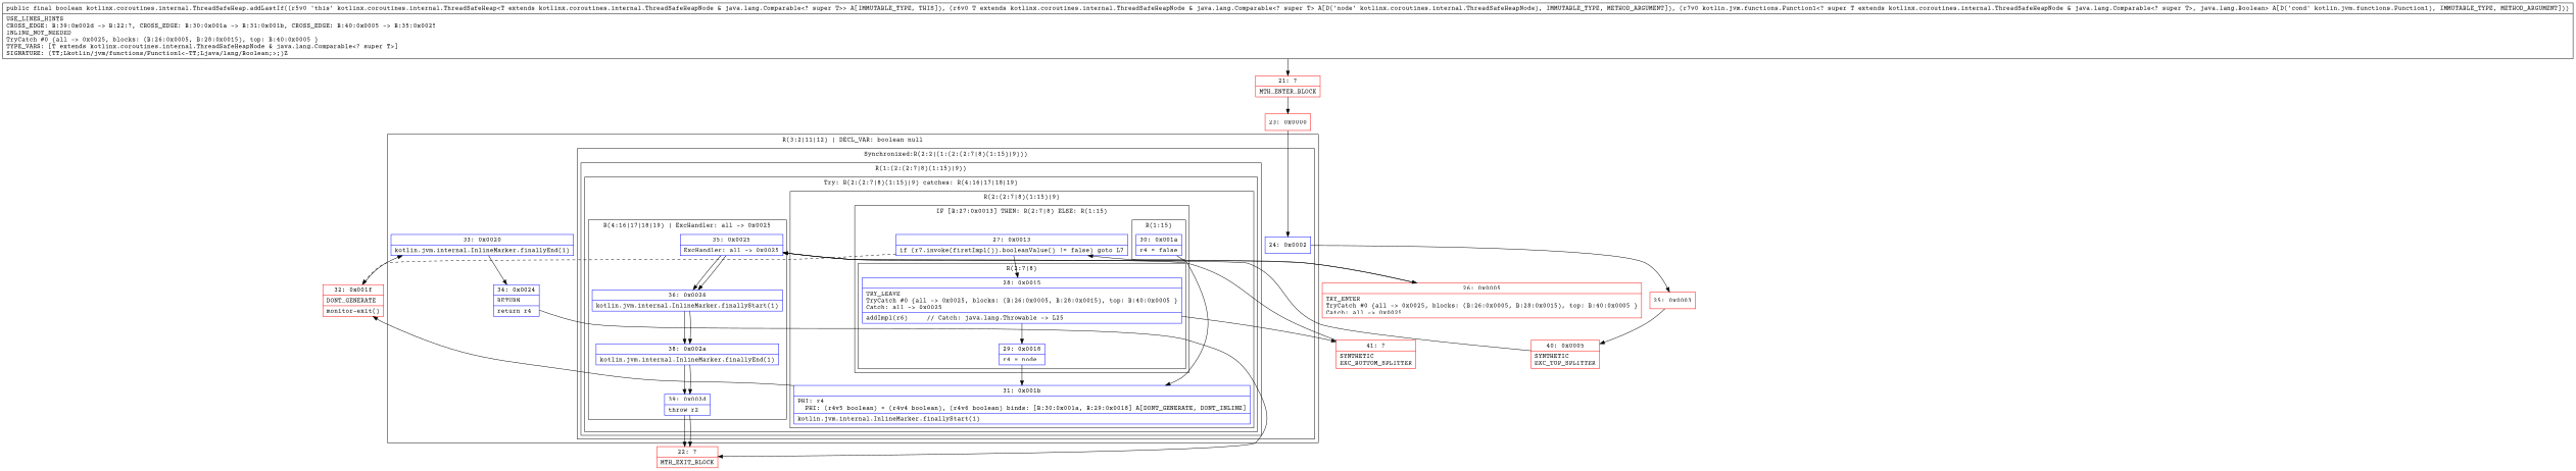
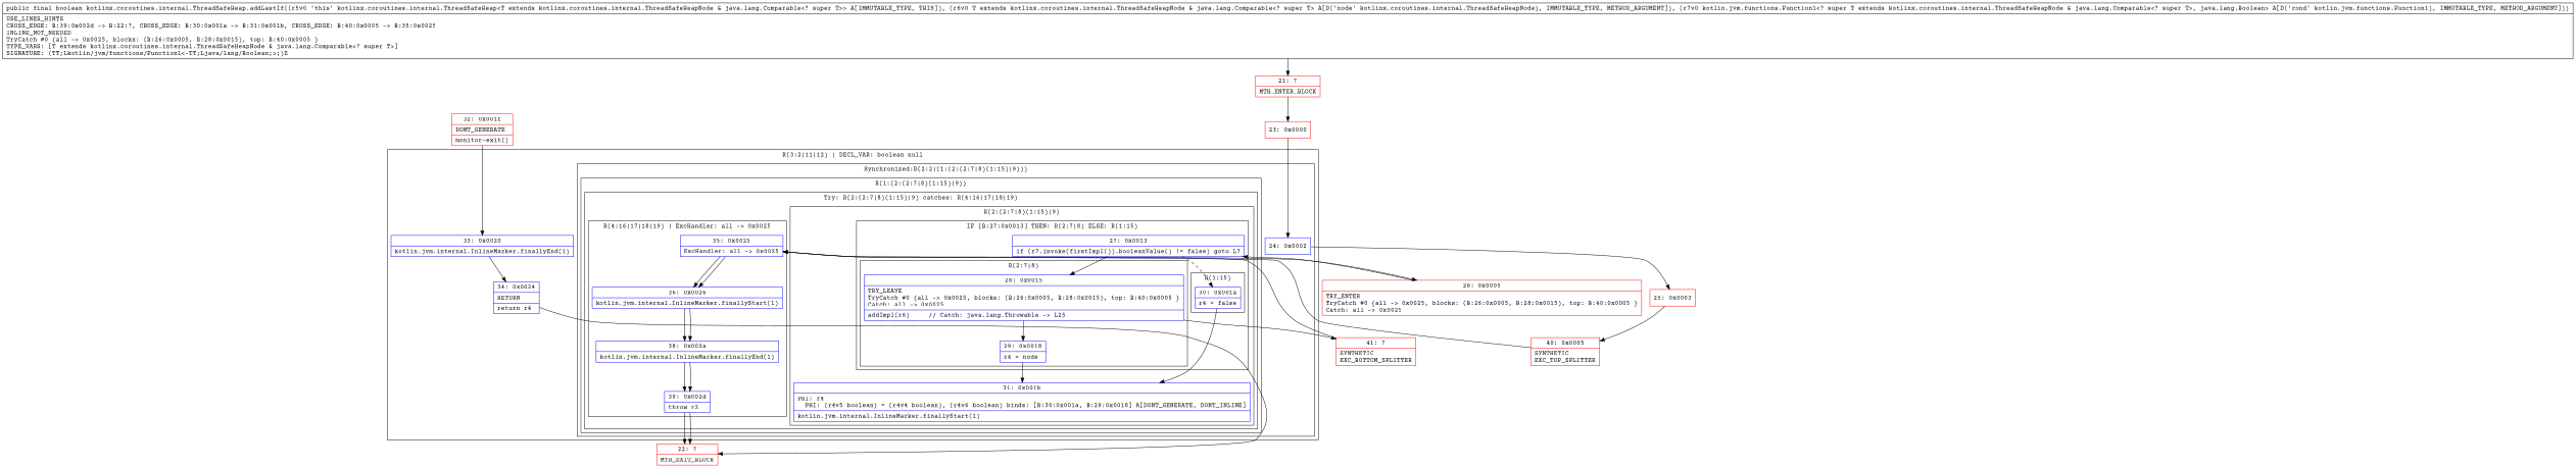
  digraph {
    fontname="Courier Prime"
    node [color=blue fontname="Courier Prime" shape=record]
    edge [fontname="Courier Prime"]
    n1 [label="{28\:\ 0x0015|TRY_LEAVE\lTryCatch #0 \{all \-\> 0x0025, blocks: (B:26:0x0005, B:28:0x0015), top: B:40:0x0005 \}\lCatch: all \-\> 0x0025\l|addImpl(r6)     \/\/ Catch: java.lang.Throwable \-\> L25\l}"]
    n2 [label="{29\:\ 0x0018|r4 = node\l}"]
    n3 [label="{30\:\ 0x001a|r4 = false\l}"]
    n4 [label="{27\:\ 0x0013|if (r7.invoke(firstImpl()).booleanValue() != false) goto L7\l}"]
    n5 [label="{31\:\ 0x001b|PHI: r4 \l  PHI: (r4v5 boolean) = (r4v4 boolean), (r4v6 boolean) binds: [B:30:0x001a, B:29:0x0018] A[DONT_GENERATE, DONT_INLINE]\l|kotlin.jvm.internal.InlineMarker.finallyStart(1)\l}"]
    n6 [label="{35\:\ 0x0025|ExcHandler: all \-\> 0x0025\l}"]
    n7 [label="{36\:\ 0x0026|kotlin.jvm.internal.InlineMarker.finallyStart(1)\l}"]
    n8 [label="{38\:\ 0x002a|kotlin.jvm.internal.InlineMarker.finallyEnd(1)\l}"]
    n9 [label="{39\:\ 0x002d|throw r2\l}"]
    n10 [label="{24\:\ 0x0002}"]
    n11 [label="{33\:\ 0x0020|kotlin.jvm.internal.InlineMarker.finallyEnd(1)\l}"]
    n12 [label="{34\:\ 0x0024|RETURN\l|return r4\l}"]
    n13 [color=red label="{41\:\ ?|SYNTHETIC\lEXC_BOTTOM_SPLITTER\l}"]
    n14 [color=red label="{32\:\ 0x001f|DONT_GENERATE\l|monitor\-exit()\l}"]
    n15 [color=red label="{26\:\ 0x0005|TRY_ENTER\lTryCatch #0 \{all \-\> 0x0025, blocks: (B:26:0x0005, B:28:0x0015), top: B:40:0x0005 \}\lCatch: all \-\> 0x0025\l}"]
    n16 [color=red label="{22\:\ ?|MTH_EXIT_BLOCK\l}"]
    n17 [color=red label="{25\:\ 0x0003}"]
    n18 [color=red label="{40\:\ 0x0005|SYNTHETIC\lEXC_TOP_SPLITTER\l}"]
    n19 [color=red label="{21\:\ ?|MTH_ENTER_BLOCK\l}"]
    n20 [color=red label="{23\:\ 0x0000}"]
    n21 [label="{public final boolean kotlinx.coroutines.internal.ThreadSafeHeap.addLastIf((r5v0 'this' kotlinx.coroutines.internal.ThreadSafeHeap\<T extends kotlinx.coroutines.internal.ThreadSafeHeapNode & java.lang.Comparable\<? super T\>\> A[IMMUTABLE_TYPE, THIS]), (r6v0 T extends kotlinx.coroutines.internal.ThreadSafeHeapNode & java.lang.Comparable\<? super T\> A[D('node' kotlinx.coroutines.internal.ThreadSafeHeapNode), IMMUTABLE_TYPE, METHOD_ARGUMENT]), (r7v0 kotlin.jvm.functions.Function1\<? super T extends kotlinx.coroutines.internal.ThreadSafeHeapNode & java.lang.Comparable\<? super T\>, java.lang.Boolean\> A[D('cond' kotlin.jvm.functions.Function1), IMMUTABLE_TYPE, METHOD_ARGUMENT]))  | USE_LINES_HINTS\lCROSS_EDGE: B:39:0x002d \-\> B:22:?, CROSS_EDGE: B:30:0x001a \-\> B:31:0x001b, CROSS_EDGE: B:40:0x0005 \-\> B:35:0x0025\lINLINE_NOT_NEEDED\lTryCatch #0 \{all \-\> 0x0025, blocks: (B:26:0x0005, B:28:0x0015), top: B:40:0x0005 \}\lTYPE_VARS: [T extends kotlinx.coroutines.internal.ThreadSafeHeapNode & java.lang.Comparable\<? super T\>]\lSIGNATURE: (TT;Lkotlin\/jvm\/functions\/Function1\<\-TT;Ljava\/lang\/Boolean;\>;)Z\l}" color=""]
    subgraph cluster_1 {
      label="R(3:2|11|12) | DECL_VAR: boolean null\l"
      n11
      n12
      subgraph cluster_2 {
        label="Synchronized:R(2:2|(1:(2:(2:7|8)(1:15)|9)))"
        n10
        subgraph cluster_3 {
          label="R(1:(2:(2:7|8)(1:15)|9))"
          subgraph cluster_4 {
            label="Try: R(2:(2:7|8)(1:15)|9) catches: R(4:16|17|18|19)"
            subgraph cluster_5 {
              label="R(2:(2:7|8)(1:15)|9)"
              n5
              subgraph cluster_6 {
                label="IF [B:27:0x0013] THEN: R(2:7|8) ELSE: R(1:15)"
                n4
                subgraph cluster_7 {
                  label="R(2:7|8)"
                  n1
                  n2
                }
                subgraph cluster_8 {
                  label="R(1:15)"
                  n3
                }
              }
            }
            subgraph cluster_9 {
              label="R(4:16|17|18|19) | ExcHandler: all \-\> 0x0025\l"
              n6
              n7
              n8
              n9
            }
          }
        }
      }
    }
    subgraph cluster_10 {
      label="R(4:16|17|18|19) | ExcHandler: all \-\> 0x0025\l"
    }
    n1 -> n2
    n1 -> n13
    n2 -> n5
    n3 -> n5
    n4 -> n1
-   n4 -> n14 [style=dashed]
-   n5 -> n14
+   n4 -> n3 [style=dashed]
    n6 -> n7
    n6 -> n7
    n6 -> n15
    n7 -> n8
    n7 -> n8
    n8 -> n9
    n8 -> n9
    n9 -> n16
    n9 -> n16
    n10 -> n17
    n11 -> n12
    n12 -> n16
    n13 -> n6
    n14 -> n11
    n15 -> n4
    n17 -> n18
    n18 -> n6
    n19 -> n20
    n20 -> n10
    n21 -> n19
  }
